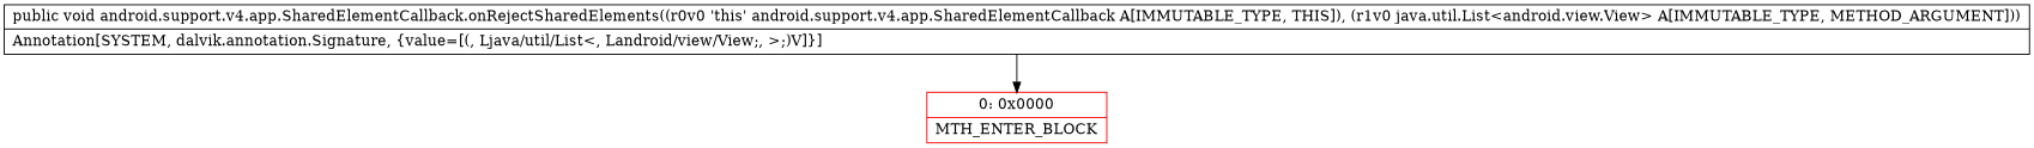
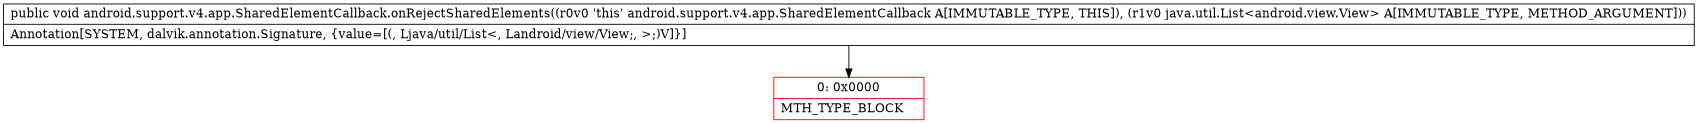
  digraph {
    node [shape=record]
-   n1 [color=red label="{0\:\ 0x0000|MTH_ENTER_BLOCK\l}"]
+   n1 [color=red label="{0\:\ 0x0000|MTH_TYPE_BLOCK\l}"]
    n2 [label="{public void android.support.v4.app.SharedElementCallback.onRejectSharedElements((r0v0 'this' android.support.v4.app.SharedElementCallback A[IMMUTABLE_TYPE, THIS]), (r1v0 java.util.List\<android.view.View\> A[IMMUTABLE_TYPE, METHOD_ARGUMENT]))  | Annotation[SYSTEM, dalvik.annotation.Signature, \{value=[(, Ljava\/util\/List\<, Landroid\/view\/View;, \>;)V]\}]\l}"]
    subgraph cluster_1 {
      label="R(0)"
    }
    n2 -> n1
  }
